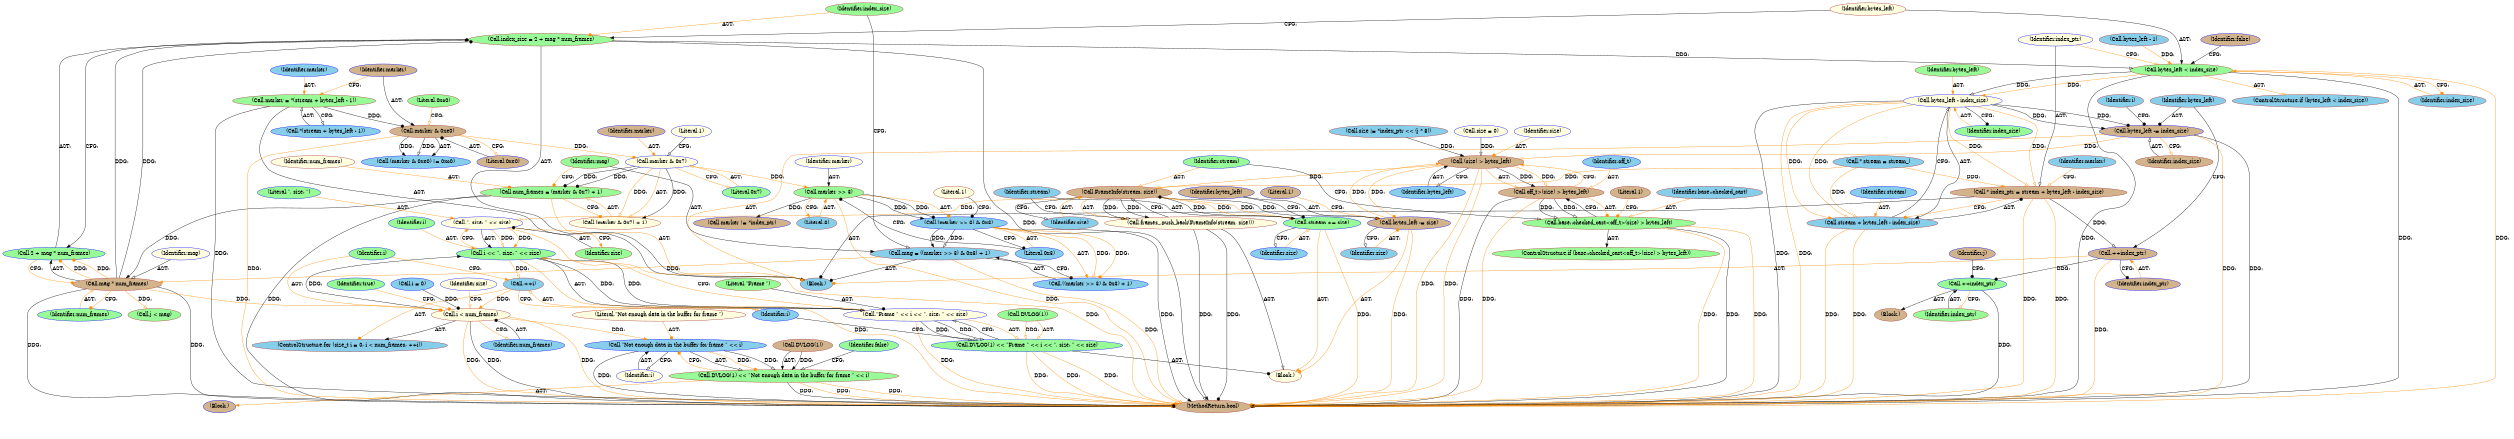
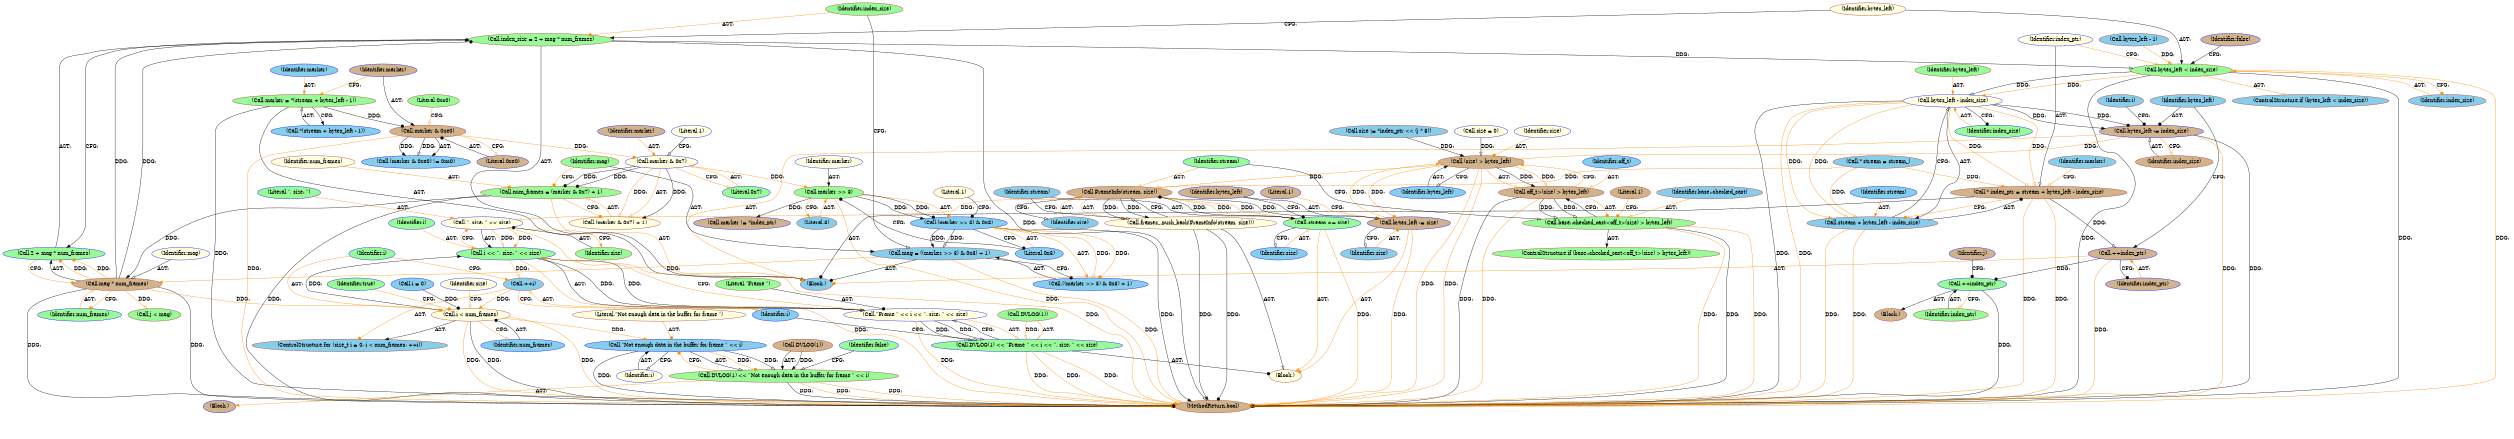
  digraph {
    node [color=brown fillcolor=skyblue style=filled]
    edge [arrowhead=onormal color=darkorange]
    n1 [fillcolor=palegreen label="(Call,index_size = 2 + mag * num_frames)"]
    n2 [fillcolor=palegreen label="(Call,bytes_left < index_size)"]
    n3 [fillcolor=tan label="(MethodReturn,bool)"]
    n4 [label="(Block,)"]
    n5 [color=blue fillcolor=palegreen label="(Call,2 + mag * num_frames)"]
    n6 [color=blue fillcolor=lightyellow label="(Call,bytes_left - index_size)"]
    n7 [label="(ControlStructure,if (bytes_left < index_size))"]
    n8 [label="(Identifier,index_size)"]
    n9 [fillcolor=tan label="(Call,mag * num_frames)"]
    n10 [fillcolor=lightyellow label="(Call,i < num_frames)"]
    n11 [color=blue fillcolor=palegreen label="(Identifier,num_frames)"]
    n12 [fillcolor=palegreen label="(Call,j < mag)"]
    n13 [color=blue fillcolor=palegreen label="(Call,i << \", size: \" << size)"]
    n14 [label="(ControlStructure,for (size_t i = 0; i < num_frames; ++i))"]
    n15 [color=blue label="(Call,\"Not enough data in the buffer for frame \" << i)"]
    n16 [color=blue label="(Identifier,num_frames)"]
    n17 [label="(Call,mag = ((marker >> 3) & 0x3) + 1)"]
    n18 [color=blue label="(Call,((marker >> 3) & 0x3) + 1)"]
    n19 [color=blue label="(Call,(marker >> 3) & 0x3)"]
    n20 [color=blue label="(Literal,0x3)"]
    n21 [fillcolor=palegreen label="(Call,marker >> 3)"]
    n22 [color=blue fillcolor=tan label="(Call,marker != *index_ptr)"]
    n23 [label="(Literal,3)"]
    n24 [color=blue fillcolor=lightyellow label="(Call,marker & 0x7)"]
    n25 [fillcolor=palegreen label="(Call,num_frames = (marker & 0x7) + 1)"]
    n26 [fillcolor=lightyellow label="(Call,(marker & 0x7) + 1)"]
    n27 [color=blue fillcolor=palegreen label="(Literal,0x7)"]
    n28 [fillcolor=tan label="(Call,marker & 0xe0)"]
    n29 [color=blue label="(Call,(marker & 0xe0) != 0xc0)"]
    n30 [color=blue fillcolor=tan label="(Literal,0xe0)"]
    n31 [fillcolor=palegreen label="(Call,marker = *(stream + bytes_left - 1))"]
    n32 [color=blue label="(Call,*(stream + bytes_left - 1))"]
    n33 [fillcolor=tan label="(Call,* index_ptr = stream + bytes_left - index_size)"]
    n34 [label="(Call,stream + bytes_left - index_size)"]
    n35 [color=blue fillcolor=tan label="(Call,bytes_left -= index_size)"]
    n36 [color=blue fillcolor=palegreen label="(Identifier,index_size)"]
    n37 [color=blue fillcolor=tan label="(Call,++index_ptr)"]
    n38 [fillcolor=tan label="(Call,(size) > bytes_left)"]
    n39 [fillcolor=tan label="(Identifier,index_size)"]
    n40 [color=blue fillcolor=palegreen label="(Call,++index_ptr)"]
    n41 [color=blue fillcolor=tan label="(Identifier,index_ptr)"]
    n42 [fillcolor=palegreen label="(Identifier,index_ptr)"]
    n43 [fillcolor=tan label="(Block,)"]
    n44 [fillcolor=tan label="(Call,off_t>(size) > bytes_left)"]
    n45 [fillcolor=tan label="(Call,FrameInfo(stream, size))"]
    n46 [color=blue fillcolor=tan label="(Call,bytes_left -= size)"]
    n47 [color=blue label="(Identifier,bytes_left)"]
    n48 [fillcolor=palegreen label="(Call,base::checked_cast<off_t>(size) > bytes_left)"]
    n49 [fillcolor=lightyellow label="(Call,frames_.push_back(FrameInfo(stream, size)))"]
    n50 [color=blue fillcolor=palegreen label="(Call,stream += size)"]
    n51 [color=blue fillcolor=lightyellow label="(Call,\", size: \" << size)"]
    n52 [label="(Identifier,size)"]
    n53 [fillcolor=lightyellow label="(Block,)"]
    n54 [label="(Identifier,size)"]
    n55 [fillcolor=palegreen label="(ControlStructure,if (base::checked_cast<off_t>(size) > bytes_left))"]
    n56 [color=blue label="(Identifier,size)"]
    n57 [fillcolor=palegreen label="(Identifier,size)"]
    n58 [label="(Call,++i)"]
    n59 [color=blue fillcolor=lightyellow label="(Call,\"Frame \" << i << \", size: \" << size)"]
    n60 [color=blue label="(Identifier,i)"]
    n61 [color=blue fillcolor=palegreen label="(Call,DVLOG(1) << \"Frame \" << i << \", size: \" << size)"]
    n62 [fillcolor=palegreen label="(Call,DVLOG(1) << \"Not enough data in the buffer for frame \" << i)"]
    n63 [color=blue fillcolor=lightyellow label="(Identifier,i)"]
    n64 [color=blue fillcolor=tan label="(Block,)"]
    n65 [color=blue fillcolor=lightyellow label="(Identifier,size)"]
    n66 [fillcolor=tan label="(Literal,1)"]
    n67 [label="(Call,size |= *index_ptr << (j * 8))"]
    n68 [label="(Call,* stream = stream_)"]
    n69 [color=blue fillcolor=tan label="(Identifier,marker)"]
    n70 [fillcolor=lightyellow label="(Literal,\"Not enough data in the buffer for frame \")"]
    n71 [color=blue fillcolor=tan label="(Literal,1)"]
    n72 [fillcolor=palegreen label="(Call,DVLOG(1))"]
    n73 [label="(Identifier,marker)"]
    n74 [color=blue fillcolor=palegreen label="(Identifier,stream)"]
    n75 [color=blue fillcolor=palegreen label="(Identifier,true)"]
    n76 [color=blue fillcolor=tan label="(Identifier,false)"]
    n77 [color=blue fillcolor=tan label="(Identifier,j)"]
    n78 [color=blue label="(Identifier,off_t)"]
    n79 [label="(Identifier,base::checked_cast)"]
    n80 [label="(Identifier,stream)"]
    n81 [fillcolor=lightyellow label="(Identifier,num_frames)"]
    n82 [color=blue label="(Identifier,marker)"]
    n83 [color=blue fillcolor=tan label="(Identifier,bytes_left)"]
    n84 [color=blue fillcolor=lightyellow label="(Call,size = 0)"]
    n85 [color=blue label="(Call,i = 0)"]
    n86 [fillcolor=palegreen label="(Literal,\"Frame \")"]
    n87 [fillcolor=palegreen label="(Identifier,bytes_left)"]
    n88 [fillcolor=palegreen label="(Literal,0xc0)"]
    n89 [fillcolor=palegreen label="(Identifier,index_size)"]
    n90 [color=blue fillcolor=lightyellow label="(Identifier,marker)"]
    n91 [color=blue fillcolor=palegreen label="(Identifier,false)"]
    n92 [fillcolor=lightyellow label="(Literal,1)"]
    n93 [fillcolor=tan label="(Call,DVLOG(1))"]
    n94 [color=blue fillcolor=lightyellow label="(Literal,1)"]
    n95 [label="(Identifier,bytes_left)"]
    n96 [color=blue fillcolor=palegreen label="(Literal,\", size: \")"]
    n97 [color=blue label="(Identifier,stream)"]
    n98 [color=blue fillcolor=tan label="(Identifier,marker)"]
    n99 [fillcolor=palegreen label="(Identifier,mag)"]
    n100 [color=blue fillcolor=lightyellow label="(Identifier,mag)"]
    n101 [color=blue fillcolor=lightyellow label="(Identifier,index_ptr)"]
    n102 [color=blue fillcolor=palegreen label="(Identifier,i)"]
    n103 [fillcolor=lightyellow label="(Identifier,bytes_left)"]
    n104 [label="(Call,bytes_left - 1)"]
    n105 [color=blue fillcolor=palegreen label="(Identifier,i)"]
    n106 [label="(Identifier,i)"]
    n107 [color=blue fillcolor=lightyellow label="(Identifier,size)"]
    n1 -> n2 [color=black label="DDG: "]
    n1 -> n3 [color=black label="DDG: "]
    n1 -> n4 [arrowhead=normal color=black label="AST: "]
    n1 -> n5 [arrowhead=normal color=black label="CFG: "]
    n2 -> n3 [arrowhead=normal color=black label="DDG: "]
    n2 -> n3 [color=black label="DDG: "]
    n2 -> n3 [arrowhead=dot label="DDG: "]
    n2 -> n6 [arrowhead=normal label="DDG: "]
    n2 -> n6 [color=black label="DDG: "]
    n2 -> n7 [label="AST: "]
    n2 -> n8 [arrowhead=dot label="CFG: "]
    n5 -> n1 [arrowhead=normal color=black label="AST: "]
    n5 -> n9 [arrowhead=dot label="CFG: "]
    n6 -> n3 [color=black label="DDG: "]
    n6 -> n3 [arrowhead=normal label="DDG: "]
    n6 -> n33 [label="DDG: "]
    n6 -> n33 [label="DDG: "]
    n6 -> n34 [arrowhead=normal color=black label="AST: "]
    n6 -> n34 [arrowhead=normal label="DDG: "]
    n6 -> n34 [label="DDG: "]
    n6 -> n35 [arrowhead=normal color=black label="DDG: "]
    n6 -> n35 [arrowhead=dot color=black label="DDG: "]
    n6 -> n36 [arrowhead=dot color=black label="CFG: "]
    n8 -> n2 [arrowhead=normal label="AST: "]
    n9 -> n1 [arrowhead=dot color=black label="DDG: "]
    n9 -> n1 [arrowhead=dot color=black label="DDG: "]
    n9 -> n3 [color=black label="DDG: "]
    n9 -> n3 [arrowhead=dot color=black label="DDG: "]
    n9 -> n5 [arrowhead=normal color=black label="AST: "]
    n9 -> n5 [arrowhead=dot label="DDG: "]
    n9 -> n5 [arrowhead=dot label="DDG: "]
    n9 -> n10 [arrowhead=normal label="DDG: "]
    n9 -> n11 [arrowhead=dot label="CFG: "]
    n9 -> n12 [label="DDG: "]
    n10 -> n3 [arrowhead=dot color=black label="DDG: "]
    n10 -> n3 [arrowhead=dot label="DDG: "]
    n10 -> n3 [arrowhead=normal label="DDG: "]
    n10 -> n13 [arrowhead=normal color=black label="DDG: "]
    n10 -> n14 [arrowhead=normal color=black label="AST: "]
    n10 -> n15 [arrowhead=normal label="DDG: "]
    n10 -> n16 [label="CFG: "]
    n11 -> n9 [label="AST: "]
    n13 -> n3 [arrowhead=normal label="DDG: "]
    n13 -> n51 [arrowhead=normal label="CFG: "]
    n13 -> n58 [label="DDG: "]
    n13 -> n59 [color=black label="AST: "]
    n13 -> n59 [color=black label="DDG: "]
    n13 -> n59 [color=black label="DDG: "]
    n15 -> n3 [arrowhead=dot color=black label="DDG: "]
    n15 -> n62 [color=black label="AST: "]
    n15 -> n62 [arrowhead=dot label="DDG: "]
    n15 -> n62 [color=black label="DDG: "]
    n15 -> n63 [color=black label="CFG: "]
    n16 -> n10 [arrowhead=dot color=black label="AST: "]
    n17 -> n3 [label="DDG: "]
    n17 -> n4 [arrowhead=dot color=black label="AST: "]
    n17 -> n9 [arrowhead=normal label="DDG: "]
    n17 -> n18 [arrowhead=dot color=black label="CFG: "]
    n18 -> n17 [arrowhead=normal color=black label="AST: "]
    n19 -> n3 [arrowhead=normal color=black label="DDG: "]
    n19 -> n17 [color=black label="DDG: "]
    n19 -> n17 [arrowhead=normal color=black label="DDG: "]
    n19 -> n18 [arrowhead=normal label="AST: "]
    n19 -> n18 [label="DDG: "]
    n19 -> n18 [arrowhead=dot label="DDG: "]
    n19 -> n20 [arrowhead=dot color=black label="CFG: "]
    n20 -> n19 [label="AST: "]
    n20 -> n21 [arrowhead=dot color=black label="CFG: "]
    n21 -> n3 [label="DDG: "]
    n21 -> n19 [arrowhead=dot label="AST: "]
    n21 -> n19 [arrowhead=normal color=black label="DDG: "]
    n21 -> n19 [arrowhead=dot color=black label="DDG: "]
    n21 -> n22 [arrowhead=normal color=black label="DDG: "]
    n21 -> n23 [arrowhead=normal label="CFG: "]
    n23 -> n21 [arrowhead=normal label="AST: "]
    n24 -> n21 [arrowhead=normal label="DDG: "]
    n24 -> n25 [arrowhead=dot color=black label="DDG: "]
    n24 -> n25 [arrowhead=dot color=black label="DDG: "]
    n24 -> n26 [label="AST: "]
    n24 -> n26 [arrowhead=normal color=black label="DDG: "]
    n24 -> n26 [label="DDG: "]
    n24 -> n27 [label="CFG: "]
    n25 -> n3 [color=black label="DDG: "]
    n25 -> n4 [label="AST: "]
    n25 -> n9 [arrowhead=normal color=black label="DDG: "]
    n25 -> n26 [arrowhead=dot label="CFG: "]
    n26 -> n25 [label="AST: "]
    n27 -> n24 [label="AST: "]
    n28 -> n3 [arrowhead=normal label="DDG: "]
    n28 -> n24 [arrowhead=dot label="DDG: "]
    n28 -> n29 [arrowhead=normal color=black label="AST: "]
    n28 -> n29 [arrowhead=normal color=black label="DDG: "]
    n28 -> n29 [color=black label="DDG: "]
    n28 -> n30 [label="CFG: "]
    n30 -> n28 [arrowhead=dot color=black label="AST: "]
    n31 -> n3 [color=black label="DDG: "]
    n31 -> n4 [arrowhead=normal color=black label="AST: "]
    n31 -> n28 [arrowhead=dot color=black label="DDG: "]
-   n31 -> n32 [color=black label="CFG: "]
+   n31 -> n32 [arrowhead=normal color=black label="CFG: "]
    n32 -> n31 [color=black label="AST: "]
    n33 -> n3 [arrowhead=dot label="DDG: "]
    n33 -> n3 [arrowhead=normal label="DDG: "]
    n33 -> n4 [arrowhead=dot color=black label="AST: "]
    n33 -> n34 [arrowhead=dot label="CFG: "]
    n33 -> n37 [color=black label="DDG: "]
    n34 -> n3 [arrowhead=normal label="DDG: "]
    n34 -> n3 [label="DDG: "]
    n34 -> n6 [color=black label="CFG: "]
    n34 -> n33 [arrowhead=dot color=black label="AST: "]
    n35 -> n3 [arrowhead=normal label="DDG: "]
    n35 -> n3 [arrowhead=dot color=black label="DDG: "]
    n35 -> n4 [arrowhead=dot label="AST: "]
    n35 -> n38 [label="DDG: "]
    n35 -> n39 [label="CFG: "]
    n36 -> n6 [arrowhead=normal label="AST: "]
    n37 -> n3 [arrowhead=dot label="DDG: "]
    n37 -> n4 [arrowhead=dot label="AST: "]
    n37 -> n40 [arrowhead=dot color=black label="DDG: "]
    n37 -> n41 [arrowhead=dot color=black label="CFG: "]
    n38 -> n3 [label="DDG: "]
    n38 -> n3 [arrowhead=dot label="DDG: "]
    n38 -> n44 [label="AST: "]
    n38 -> n44 [arrowhead=normal color=black label="DDG: "]
    n38 -> n44 [label="DDG: "]
    n38 -> n45 [label="DDG: "]
    n38 -> n46 [arrowhead=dot label="DDG: "]
    n38 -> n47 [color=black label="CFG: "]
    n39 -> n35 [color=black label="AST: "]
    n40 -> n3 [color=black label="DDG: "]
    n40 -> n42 [label="CFG: "]
    n40 -> n43 [arrowhead=normal color=black label="AST: "]
    n41 -> n37 [arrowhead=normal label="AST: "]
    n42 -> n40 [arrowhead=normal color=black label="AST: "]
    n44 -> n3 [arrowhead=dot color=black label="DDG: "]
    n44 -> n3 [arrowhead=dot label="DDG: "]
    n44 -> n38 [arrowhead=normal label="CFG: "]
    n44 -> n48 [arrowhead=dot label="AST: "]
    n44 -> n48 [color=black label="DDG: "]
    n44 -> n48 [color=black label="DDG: "]
    n45 -> n46 [arrowhead=normal color=black label="DDG: "]
    n45 -> n49 [arrowhead=normal label="AST: "]
    n45 -> n49 [color=black label="DDG: "]
    n45 -> n49 [arrowhead=normal color=black label="DDG: "]
    n45 -> n50 [label="DDG: "]
    n45 -> n50 [arrowhead=normal label="DDG: "]
    n45 -> n51 [label="DDG: "]
    n45 -> n52 [color=black label="CFG: "]
    n46 -> n3 [arrowhead=normal label="DDG: "]
    n46 -> n38 [arrowhead=normal label="DDG: "]
    n46 -> n53 [arrowhead=dot label="AST: "]
    n46 -> n54 [color=black label="CFG: "]
    n47 -> n38 [arrowhead=normal color=black label="AST: "]
    n48 -> n3 [arrowhead=normal label="DDG: "]
    n48 -> n3 [label="DDG: "]
    n48 -> n3 [arrowhead=normal color=black label="DDG: "]
    n48 -> n44 [arrowhead=normal color=black label="CFG: "]
    n48 -> n55 [arrowhead=normal color=black label="AST: "]
    n49 -> n3 [arrowhead=normal color=black label="DDG: "]
    n49 -> n3 [arrowhead=dot color=black label="DDG: "]
    n49 -> n45 [color=black label="CFG: "]
    n49 -> n53 [color=black label="AST: "]
    n50 -> n3 [label="DDG: "]
    n50 -> n45 [arrowhead=dot color=black label="DDG: "]
    n50 -> n53 [arrowhead=normal label="AST: "]
    n50 -> n56 [color=black label="CFG: "]
    n51 -> n3 [arrowhead=normal label="DDG: "]
    n51 -> n13 [arrowhead=normal color=black label="AST: "]
    n51 -> n13 [label="DDG: "]
    n51 -> n13 [arrowhead=normal label="DDG: "]
    n51 -> n57 [arrowhead=normal label="CFG: "]
    n52 -> n45 [arrowhead=normal label="AST: "]
    n54 -> n46 [arrowhead=dot label="AST: "]
    n56 -> n50 [label="AST: "]
    n57 -> n51 [arrowhead=dot color=black label="AST: "]
    n58 -> n10 [arrowhead=normal label="DDG: "]
    n58 -> n14 [arrowhead=dot label="AST: "]
    n58 -> n60 [label="CFG: "]
    n59 -> n3 [label="DDG: "]
    n59 -> n13 [arrowhead=normal label="CFG: "]
    n59 -> n61 [label="AST: "]
    n59 -> n61 [color=black label="DDG: "]
    n59 -> n61 [color=black label="DDG: "]
    n60 -> n58 [label="AST: "]
    n60 -> n61 [color=black label="CFG: "]
    n61 -> n3 [arrowhead=dot label="DDG: "]
    n61 -> n3 [arrowhead=normal label="DDG: "]
    n61 -> n3 [label="DDG: "]
    n61 -> n53 [arrowhead=dot color=black label="AST: "]
    n61 -> n59 [color=black label="CFG: "]
    n62 -> n3 [arrowhead=normal label="DDG: "]
    n62 -> n3 [arrowhead=normal label="DDG: "]
    n62 -> n3 [arrowhead=dot color=black label="DDG: "]
    n62 -> n15 [arrowhead=dot label="CFG: "]
    n62 -> n64 [arrowhead=normal label="AST: "]
    n63 -> n15 [arrowhead=normal color=black label="AST: "]
    n65 -> n38 [arrowhead=dot label="AST: "]
    n66 -> n48 [arrowhead=dot label="CFG: "]
    n67 -> n38 [arrowhead=normal color=black label="DDG: "]
    n68 -> n33 [arrowhead=normal label="DDG: "]
    n68 -> n34 [label="DDG: "]
    n68 -> n45 [label="DDG: "]
    n69 -> n24 [arrowhead=normal label="AST: "]
    n70 -> n15 [arrowhead=dot label="AST: "]
    n71 -> n46 [arrowhead=dot label="CFG: "]
    n72 -> n61 [label="AST: "]
    n72 -> n61 [label="DDG: "]
    n73 -> n33 [label="CFG: "]
    n74 -> n45 [label="AST: "]
    n74 -> n48 [color=black label="CFG: "]
    n75 -> n10 [arrowhead=dot label="CFG: "]
    n76 -> n2 [arrowhead=normal color=black label="CFG: "]
    n77 -> n40 [arrowhead=dot color=black label="CFG: "]
    n78 -> n44 [label="AST: "]
    n79 -> n48 [label="AST: "]
    n80 -> n49 [color=black label="CFG: "]
    n80 -> n50 [arrowhead=normal color=black label="AST: "]
    n81 -> n25 [arrowhead=dot label="AST: "]
    n82 -> n31 [arrowhead=normal label="AST: "]
    n83 -> n46 [color=black label="AST: "]
    n83 -> n50 [arrowhead=dot color=black label="CFG: "]
    n84 -> n38 [color=black label="DDG: "]
    n85 -> n10 [arrowhead=dot color=black label="DDG: "]
    n86 -> n59 [arrowhead=dot color=black label="AST: "]
    n87 -> n6 [arrowhead=normal label="AST: "]
    n88 -> n28 [label="CFG: "]
    n89 -> n1 [arrowhead=dot label="AST: "]
    n89 -> n17 [color=black label="CFG: "]
    n90 -> n21 [arrowhead=normal color=black label="AST: "]
    n91 -> n62 [color=black label="CFG: "]
    n92 -> n19 [arrowhead=dot color=black label="CFG: "]
    n93 -> n62 [arrowhead=normal color=black label="AST: "]
    n93 -> n62 [arrowhead=normal color=black label="DDG: "]
    n94 -> n24 [color=black label="CFG: "]
    n95 -> n35 [arrowhead=dot color=black label="AST: "]
    n95 -> n37 [arrowhead=normal color=black label="CFG: "]
    n96 -> n51 [arrowhead=normal label="AST: "]
    n97 -> n34 [arrowhead=normal label="AST: "]
    n98 -> n28 [arrowhead=normal color=black label="AST: "]
    n98 -> n31 [arrowhead=normal label="CFG: "]
    n99 -> n17 [arrowhead=normal color=black label="AST: "]
    n99 -> n25 [arrowhead=dot label="CFG: "]
    n100 -> n9 [color=black label="AST: "]
    n101 -> n2 [label="CFG: "]
    n101 -> n33 [color=black label="AST: "]
    n102 -> n13 [arrowhead=normal label="AST: "]
    n103 -> n1 [arrowhead=normal color=black label="CFG: "]
    n103 -> n2 [arrowhead=normal color=black label="AST: "]
    n104 -> n2 [arrowhead=normal label="DDG: "]
    n105 -> n10 [arrowhead=dot label="AST: "]
    n105 -> n58 [arrowhead=normal label="CFG: "]
    n106 -> n35 [arrowhead=dot color=black label="CFG: "]
    n107 -> n10 [label="CFG: "]
  }
